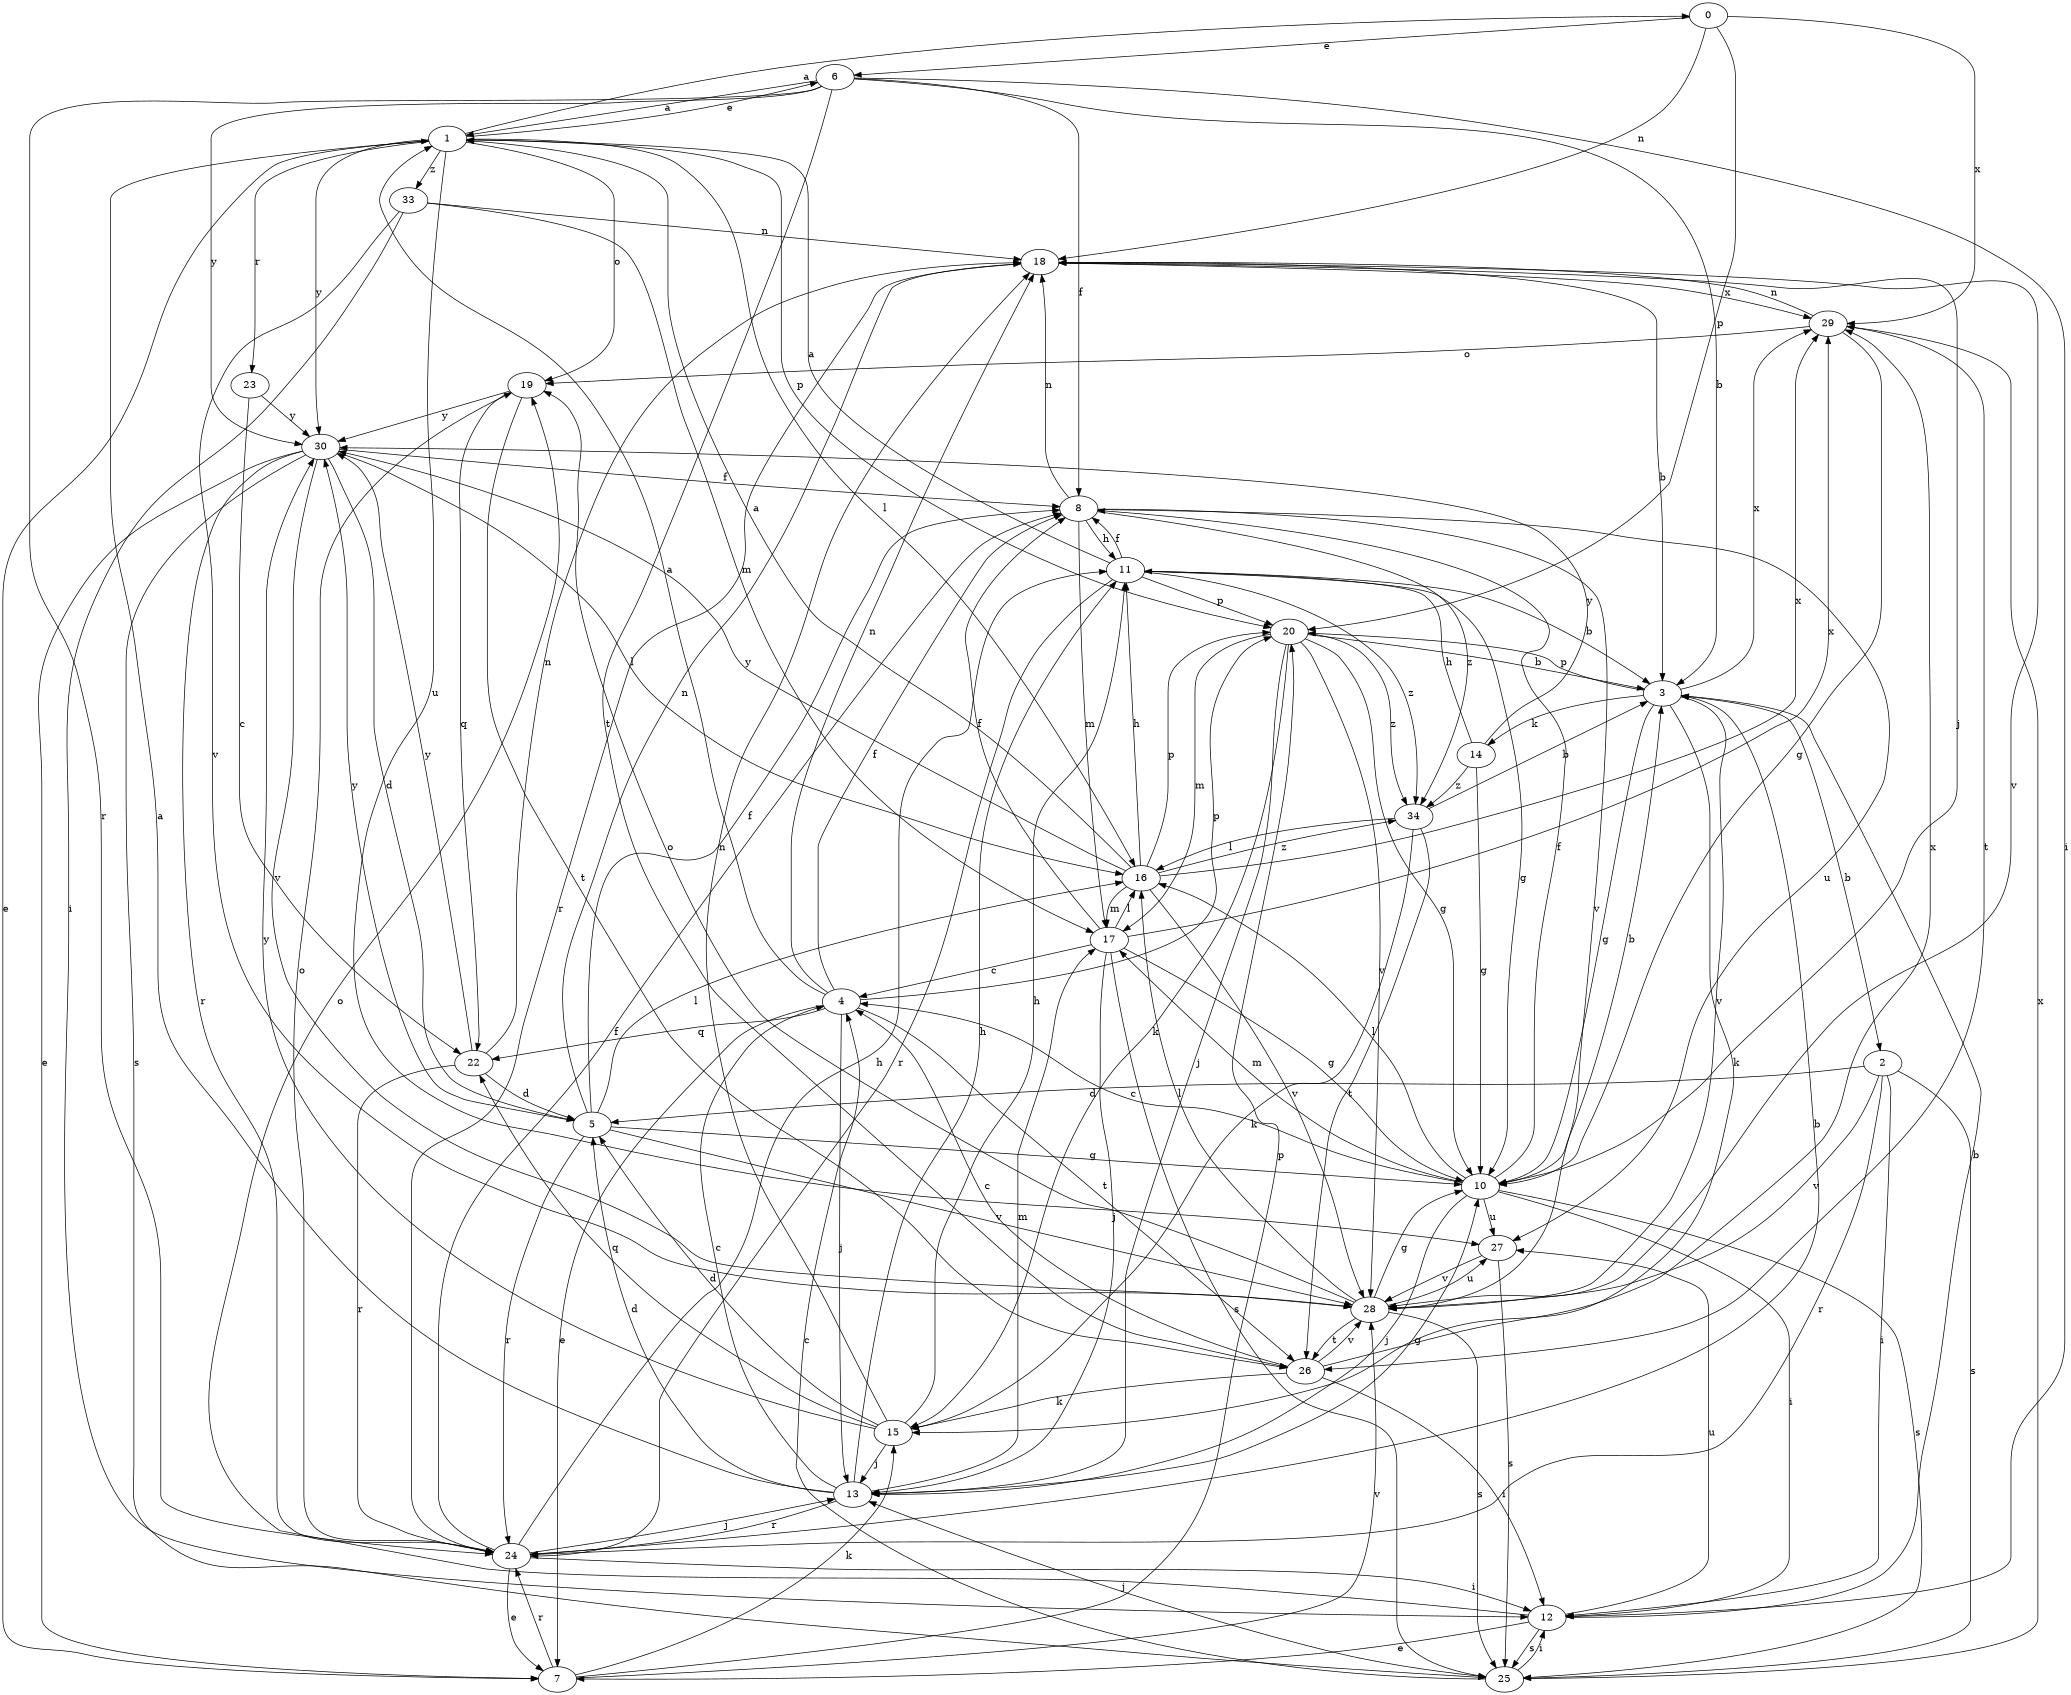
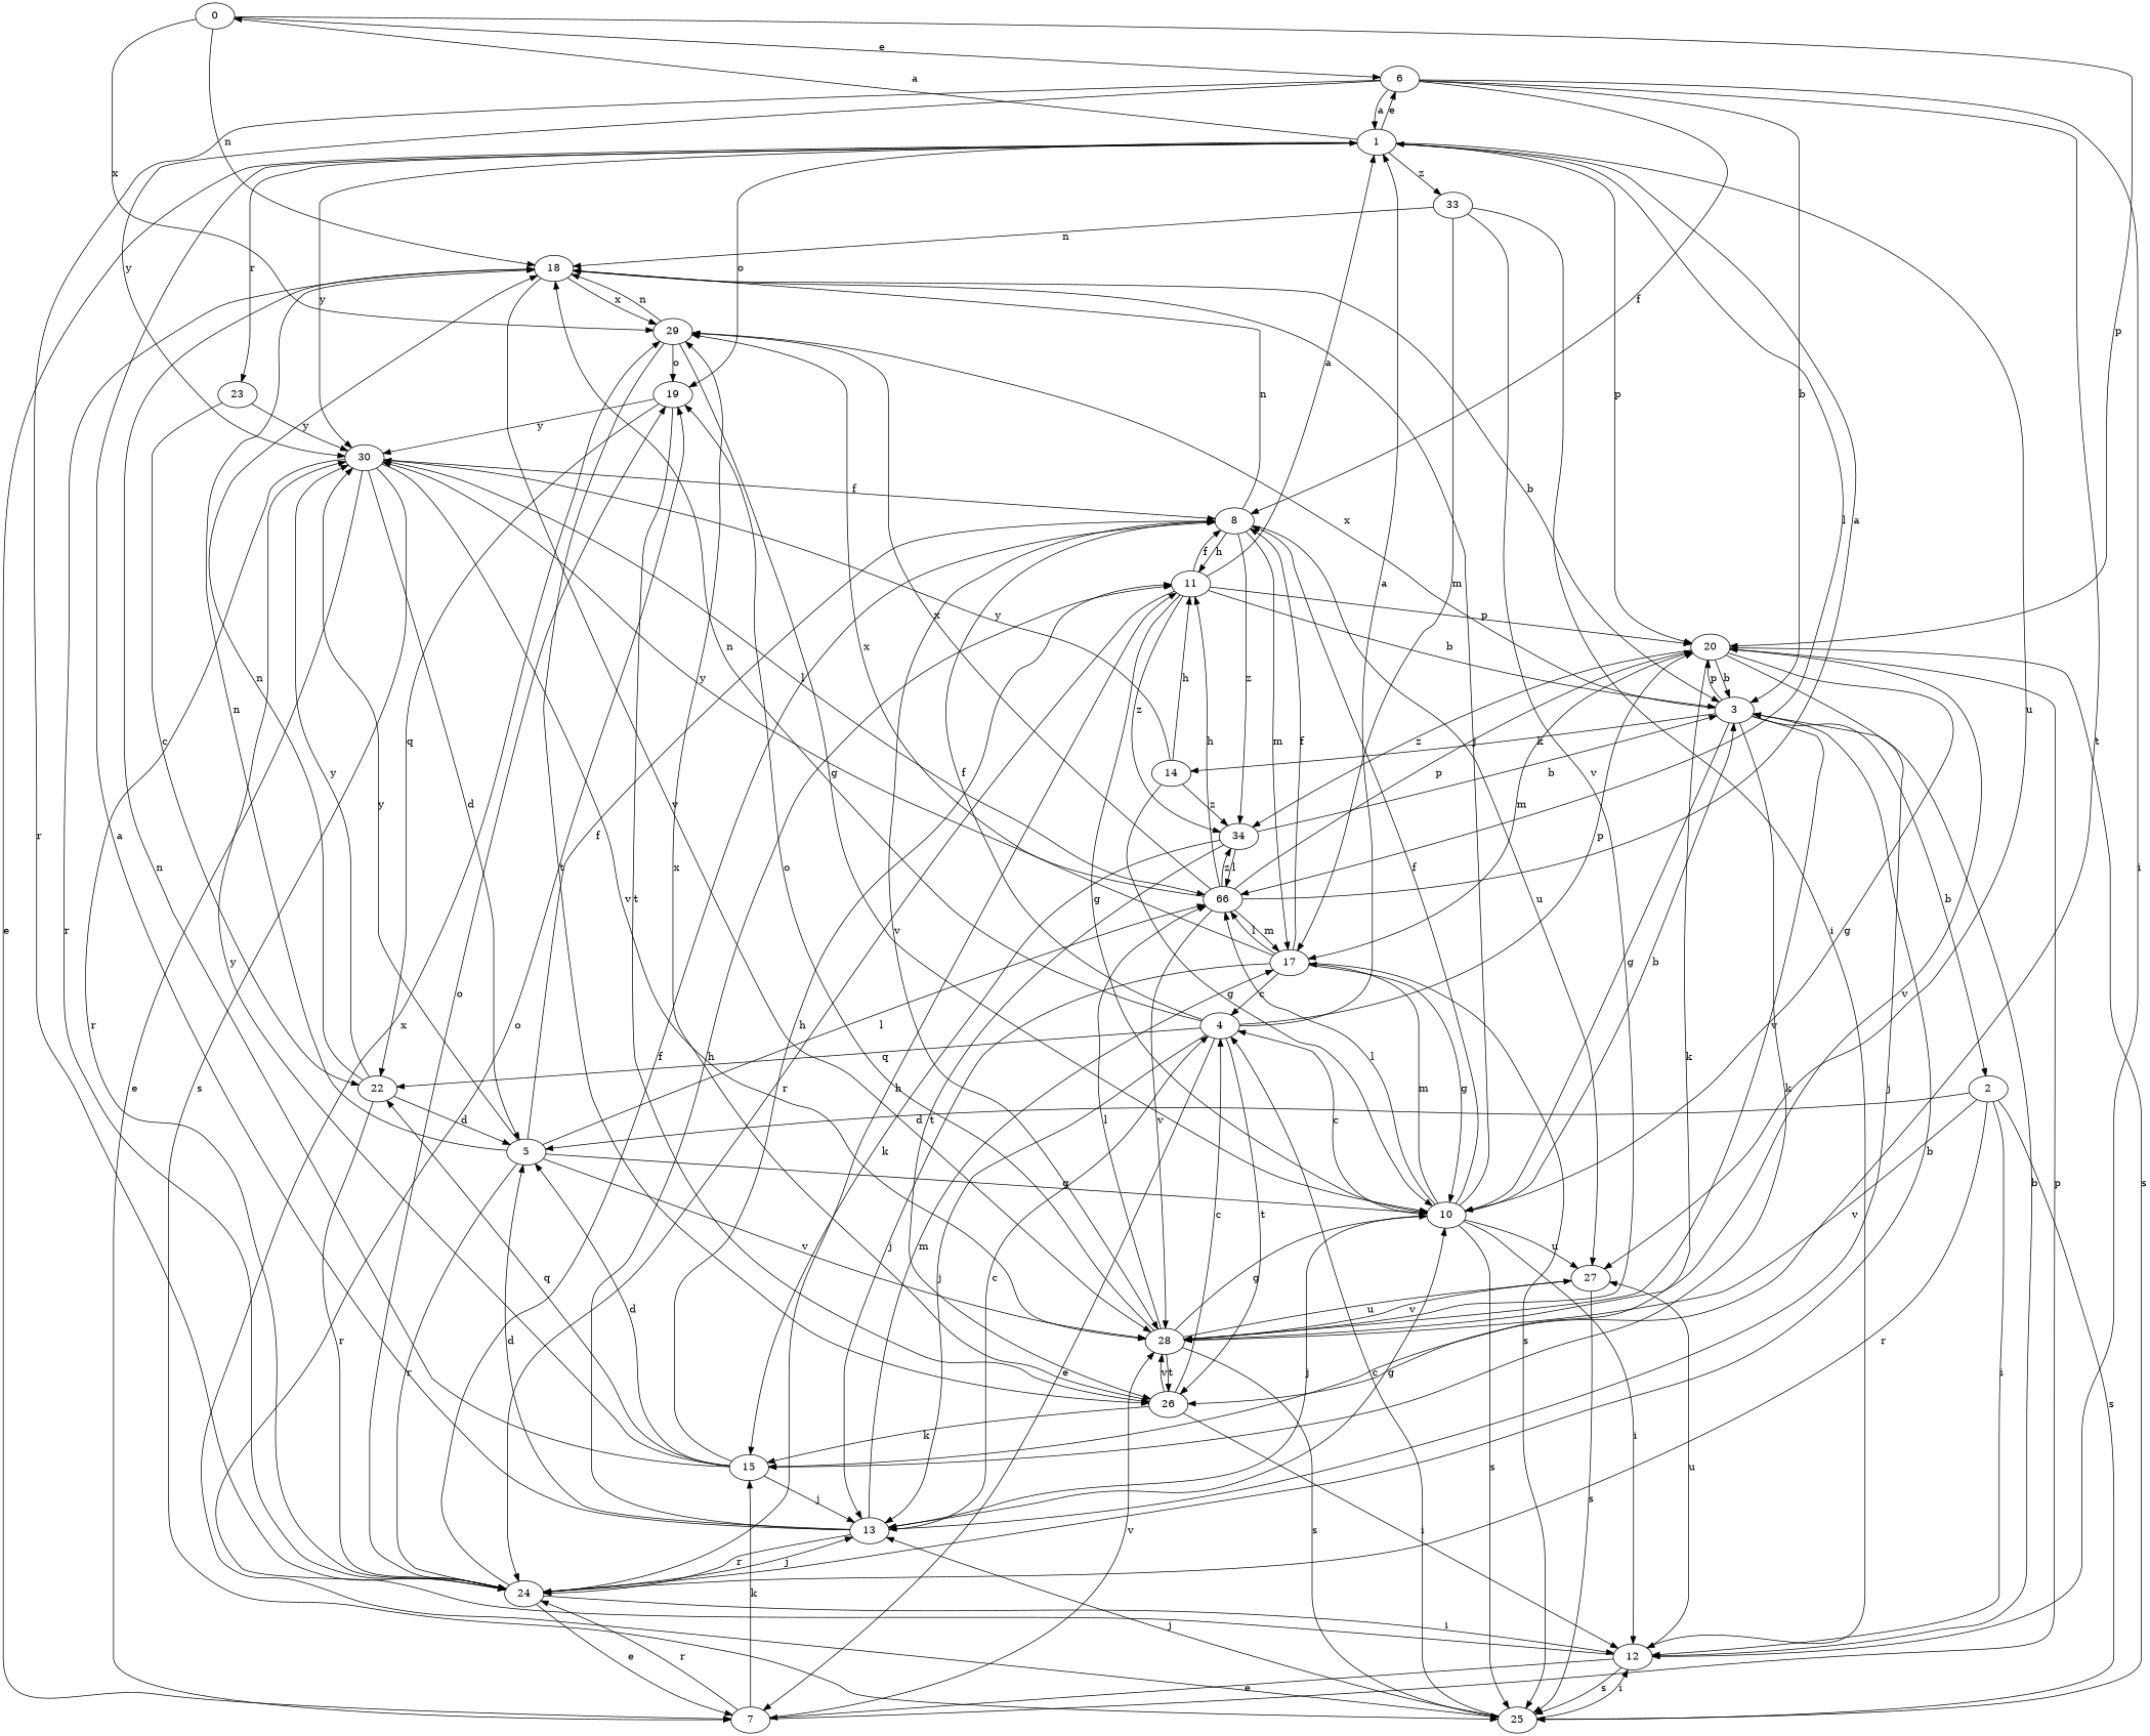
  strict digraph {
    0
    6
    18
    20
    29
    1
    30
    12
    3
    8
    26
    24
    28
    25
    10
    15
    13
    17
    34
    19
    7
-   16
+   16 [label=66]
    23
    27
    33
    11
    22
    5
    2
    4
    14
    0 -> 6 [label=e]
    0 -> 18 [label=n]
    0 -> 20 [label=p]
    0 -> 29 [label=x]
    6 -> 1 [label=a]
    6 -> 30 [label=y]
    6 -> 12 [label=i]
    6 -> 3 [label=b]
    6 -> 8 [label=f]
    6 -> 26 [label=t]
    6 -> 24 [label=r]
    18 -> 29 [label=x]
    18 -> 3 [label=b]
    18 -> 24 [label=r]
    18 -> 28 [label=v]
    20 -> 3 [label=b]
    20 -> 28 [label=v]
+   20 -> 25 [label=s]
    20 -> 10 [label=g]
    20 -> 15 [label=k]
    20 -> 13 [label=j]
    20 -> 17 [label=m]
    20 -> 34 [label=z]
    29 -> 18 [label=n]
    29 -> 26 [label=t]
    29 -> 10 [label=g]
    29 -> 19 [label=o]
    1 -> 0 [label=a]
    1 -> 6 [label=e]
    1 -> 20 [label=p]
    1 -> 30 [label=y]
    1 -> 19 [label=o]
    1 -> 7 [label=e]
    1 -> 16 [label=l]
    1 -> 23 [label=r]
    1 -> 27 [label=u]
    1 -> 33 [label=z]
    30 -> 8 [label=f]
    30 -> 24 [label=r]
    30 -> 28 [label=v]
    30 -> 25 [label=s]
    30 -> 7 [label=e]
    30 -> 16 [label=l]
    30 -> 5 [label=d]
    12 -> 3 [label=b]
    12 -> 25 [label=s]
    12 -> 19 [label=o]
    12 -> 7 [label=e]
    12 -> 27 [label=u]
    3 -> 20 [label=p]
    3 -> 29 [label=x]
    3 -> 28 [label=v]
    3 -> 10 [label=g]
    3 -> 15 [label=k]
    3 -> 2 [label=b]
    3 -> 14 [label=k]
    8 -> 18 [label=n]
    8 -> 28 [label=v]
    8 -> 17 [label=m]
    8 -> 34 [label=z]
    8 -> 27 [label=u]
    8 -> 11 [label=h]
    26 -> 29 [label=x]
    26 -> 12 [label=i]
    26 -> 28 [label=v]
    26 -> 15 [label=k]
    26 -> 4 [label=c]
    24 -> 12 [label=i]
    24 -> 3 [label=b]
    24 -> 8 [label=f]
    24 -> 13 [label=j]
    24 -> 19 [label=o]
    24 -> 7 [label=e]
    24 -> 11 [label=h]
    28 -> 26 [label=t]
    28 -> 25 [label=s]
    28 -> 10 [label=g]
    28 -> 19 [label=o]
    28 -> 16 [label=l]
    28 -> 27 [label=u]
    25 -> 29 [label=x]
    25 -> 12 [label=i]
    25 -> 13 [label=j]
    25 -> 4 [label=c]
    10 -> 18 [label=j]
    10 -> 12 [label=i]
    10 -> 3 [label=b]
    10 -> 8 [label=f]
    10 -> 25 [label=s]
    10 -> 13 [label=j]
    10 -> 17 [label=m]
    10 -> 16 [label=l]
    10 -> 27 [label=u]
    10 -> 4 [label=c]
    15 -> 18 [label=n]
    15 -> 30 [label=y]
    15 -> 13 [label=j]
    15 -> 11 [label=h]
    15 -> 22 [label=q]
    15 -> 5 [label=d]
    13 -> 1 [label=a]
    13 -> 24 [label=r]
    13 -> 10 [label=g]
    13 -> 17 [label=m]
    13 -> 11 [label=h]
    13 -> 5 [label=d]
    13 -> 4 [label=c]
    17 -> 29 [label=x]
    17 -> 8 [label=f]
    17 -> 25 [label=s]
    17 -> 10 [label=g]
    17 -> 13 [label=j]
    17 -> 16 [label=l]
    17 -> 4 [label=c]
    34 -> 3 [label=b]
    34 -> 26 [label=t]
    34 -> 15 [label=k]
    34 -> 16 [label=l]
    19 -> 30 [label=y]
    19 -> 26 [label=t]
    19 -> 22 [label=q]
    7 -> 20 [label=p]
    7 -> 24 [label=r]
    7 -> 28 [label=v]
    7 -> 15 [label=k]
    16 -> 20 [label=p]
    16 -> 29 [label=x]
    16 -> 1 [label=a]
    16 -> 30 [label=y]
    16 -> 28 [label=v]
    16 -> 17 [label=m]
    16 -> 34 [label=z]
    16 -> 11 [label=h]
    23 -> 30 [label=y]
    23 -> 22 [label=c]
    27 -> 28 [label=v]
    27 -> 25 [label=s]
    33 -> 18 [label=n]
    33 -> 12 [label=i]
    33 -> 28 [label=v]
    33 -> 17 [label=m]
    11 -> 20 [label=p]
    11 -> 1 [label=a]
    11 -> 3 [label=b]
    11 -> 8 [label=f]
    11 -> 24 [label=r]
    11 -> 10 [label=g]
    11 -> 34 [label=z]
    22 -> 18 [label=n]
    22 -> 30 [label=y]
    22 -> 24 [label=r]
    22 -> 5 [label=d]
    5 -> 18 [label=n]
    5 -> 30 [label=y]
    5 -> 8 [label=f]
    5 -> 24 [label=r]
    5 -> 28 [label=v]
    5 -> 10 [label=g]
    5 -> 16 [label=l]
    2 -> 12 [label=i]
    2 -> 24 [label=r]
    2 -> 28 [label=v]
    2 -> 25 [label=s]
    2 -> 5 [label=d]
    4 -> 18 [label=n]
    4 -> 20 [label=p]
    4 -> 1 [label=a]
    4 -> 8 [label=f]
    4 -> 26 [label=t]
    4 -> 13 [label=j]
    4 -> 7 [label=e]
    4 -> 22 [label=q]
    14 -> 30 [label=y]
    14 -> 10 [label=g]
    14 -> 34 [label=z]
    14 -> 11 [label=h]
  }
